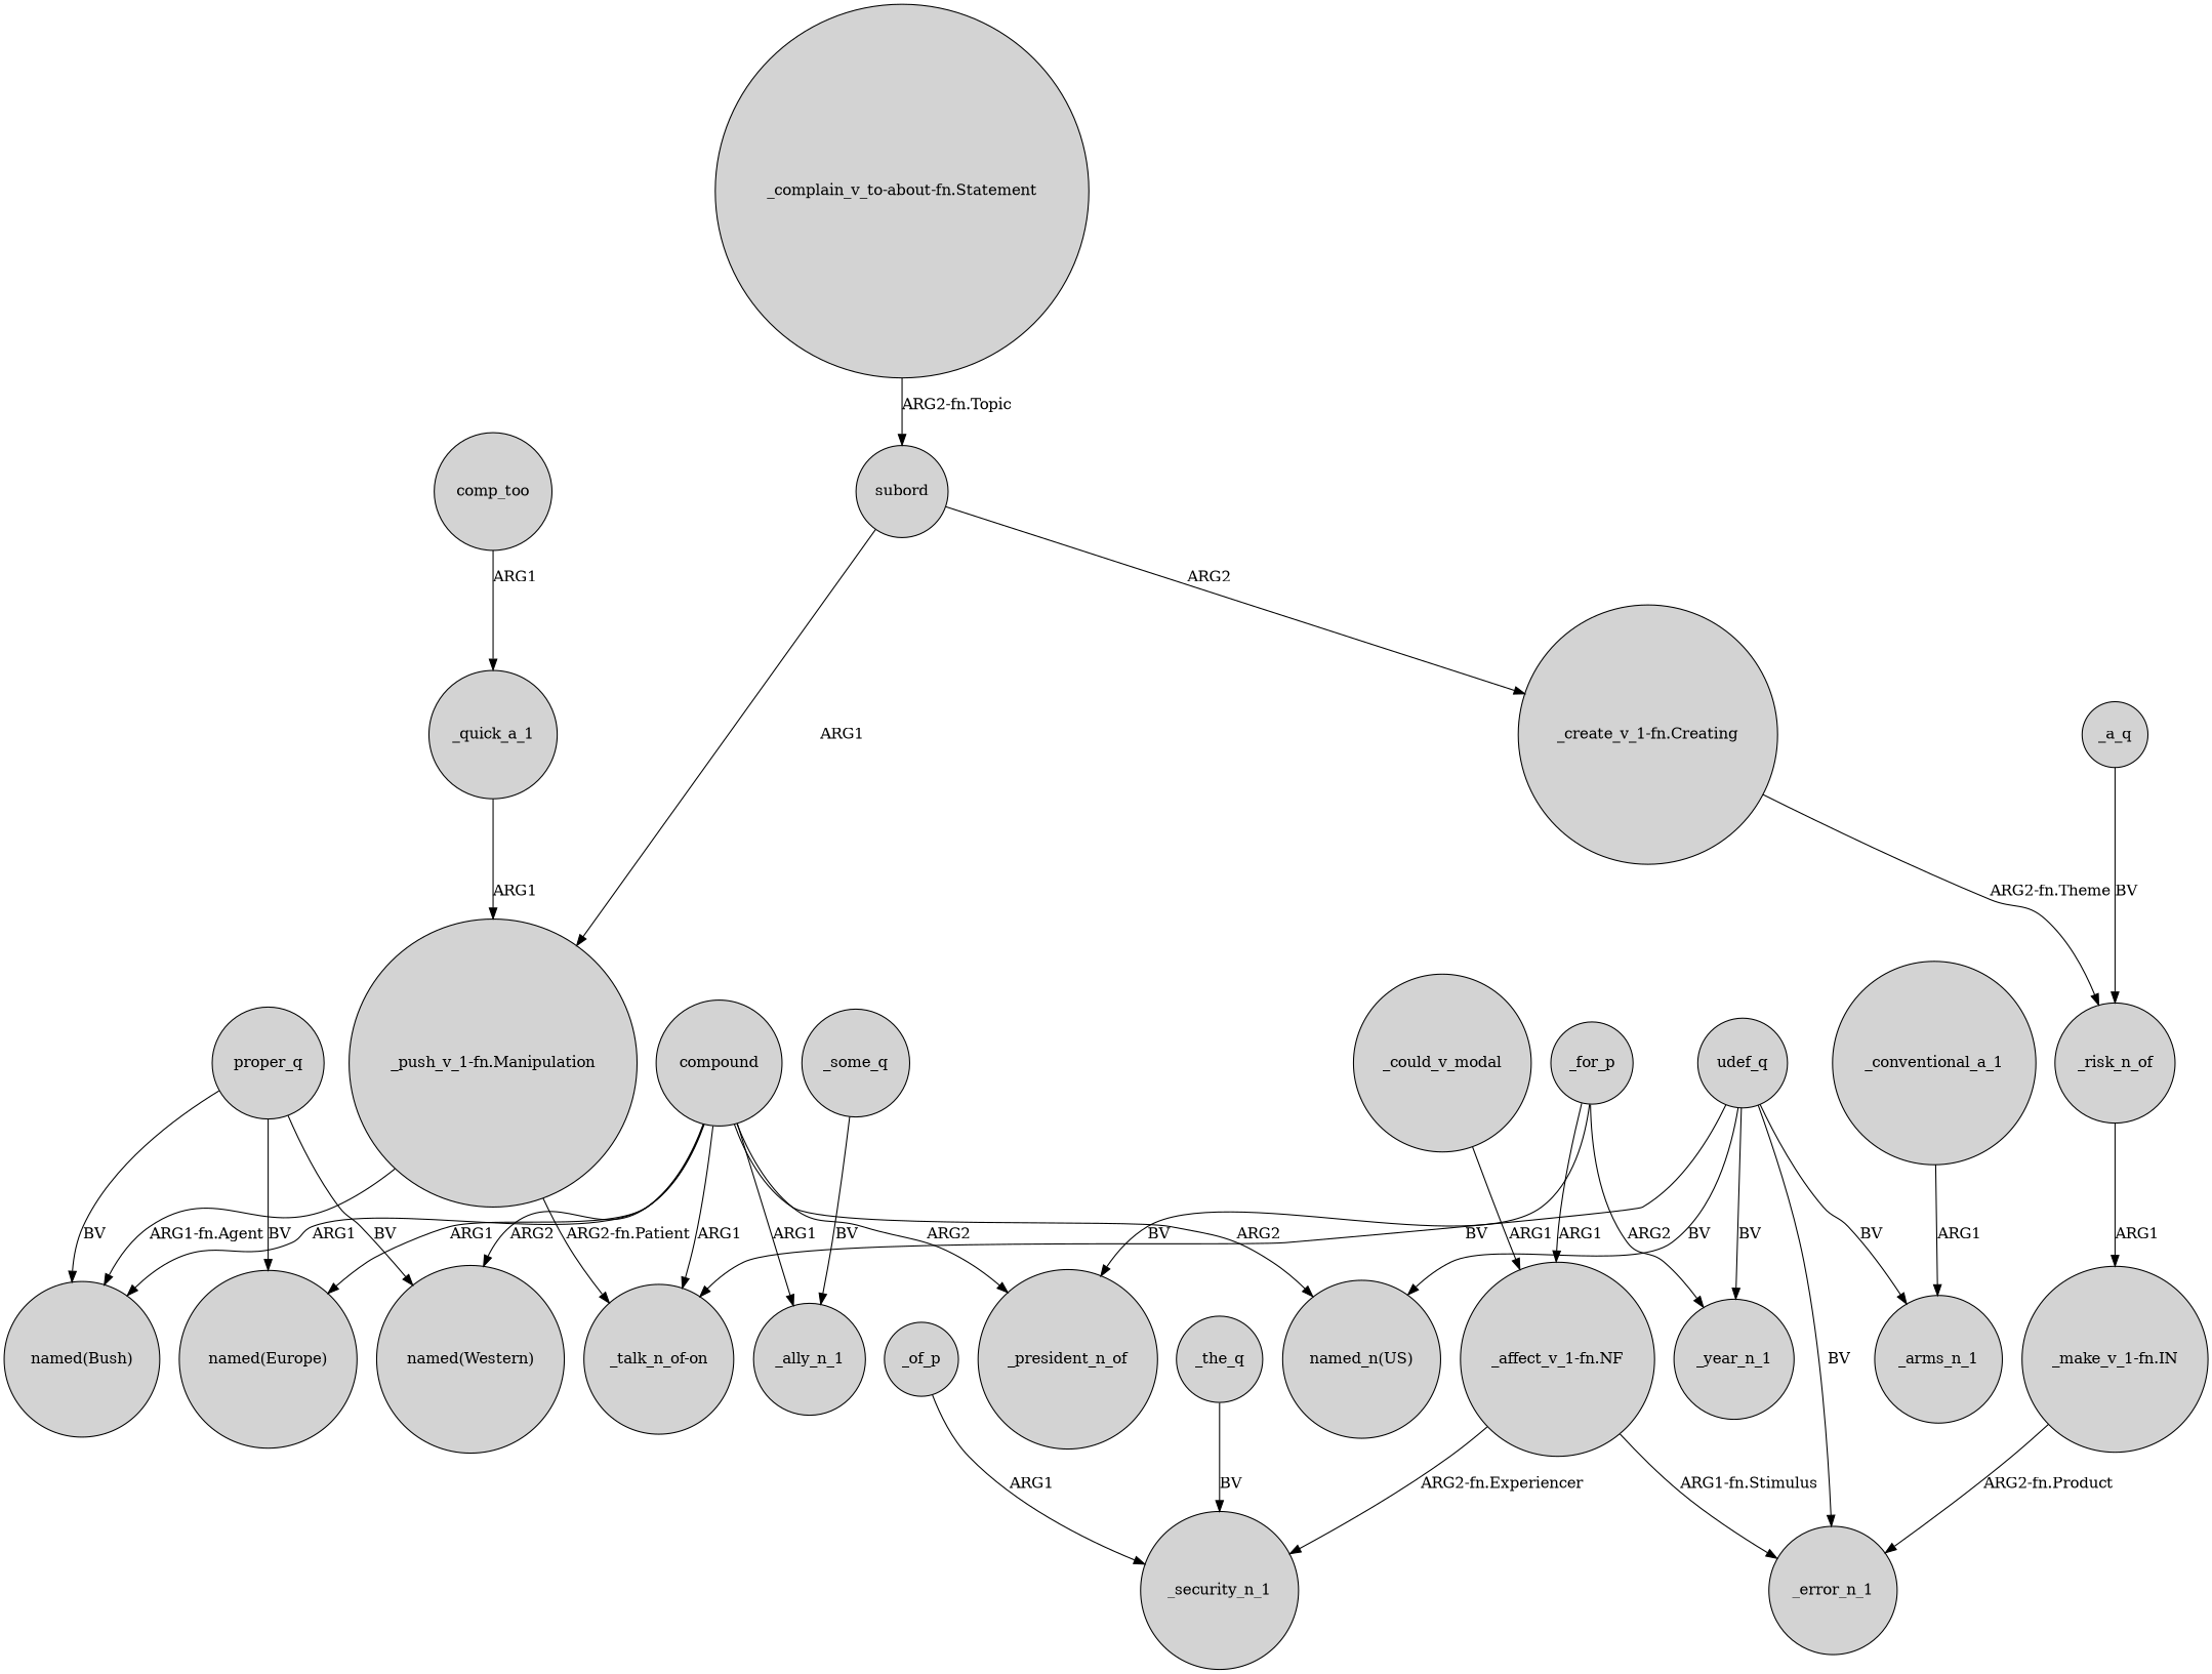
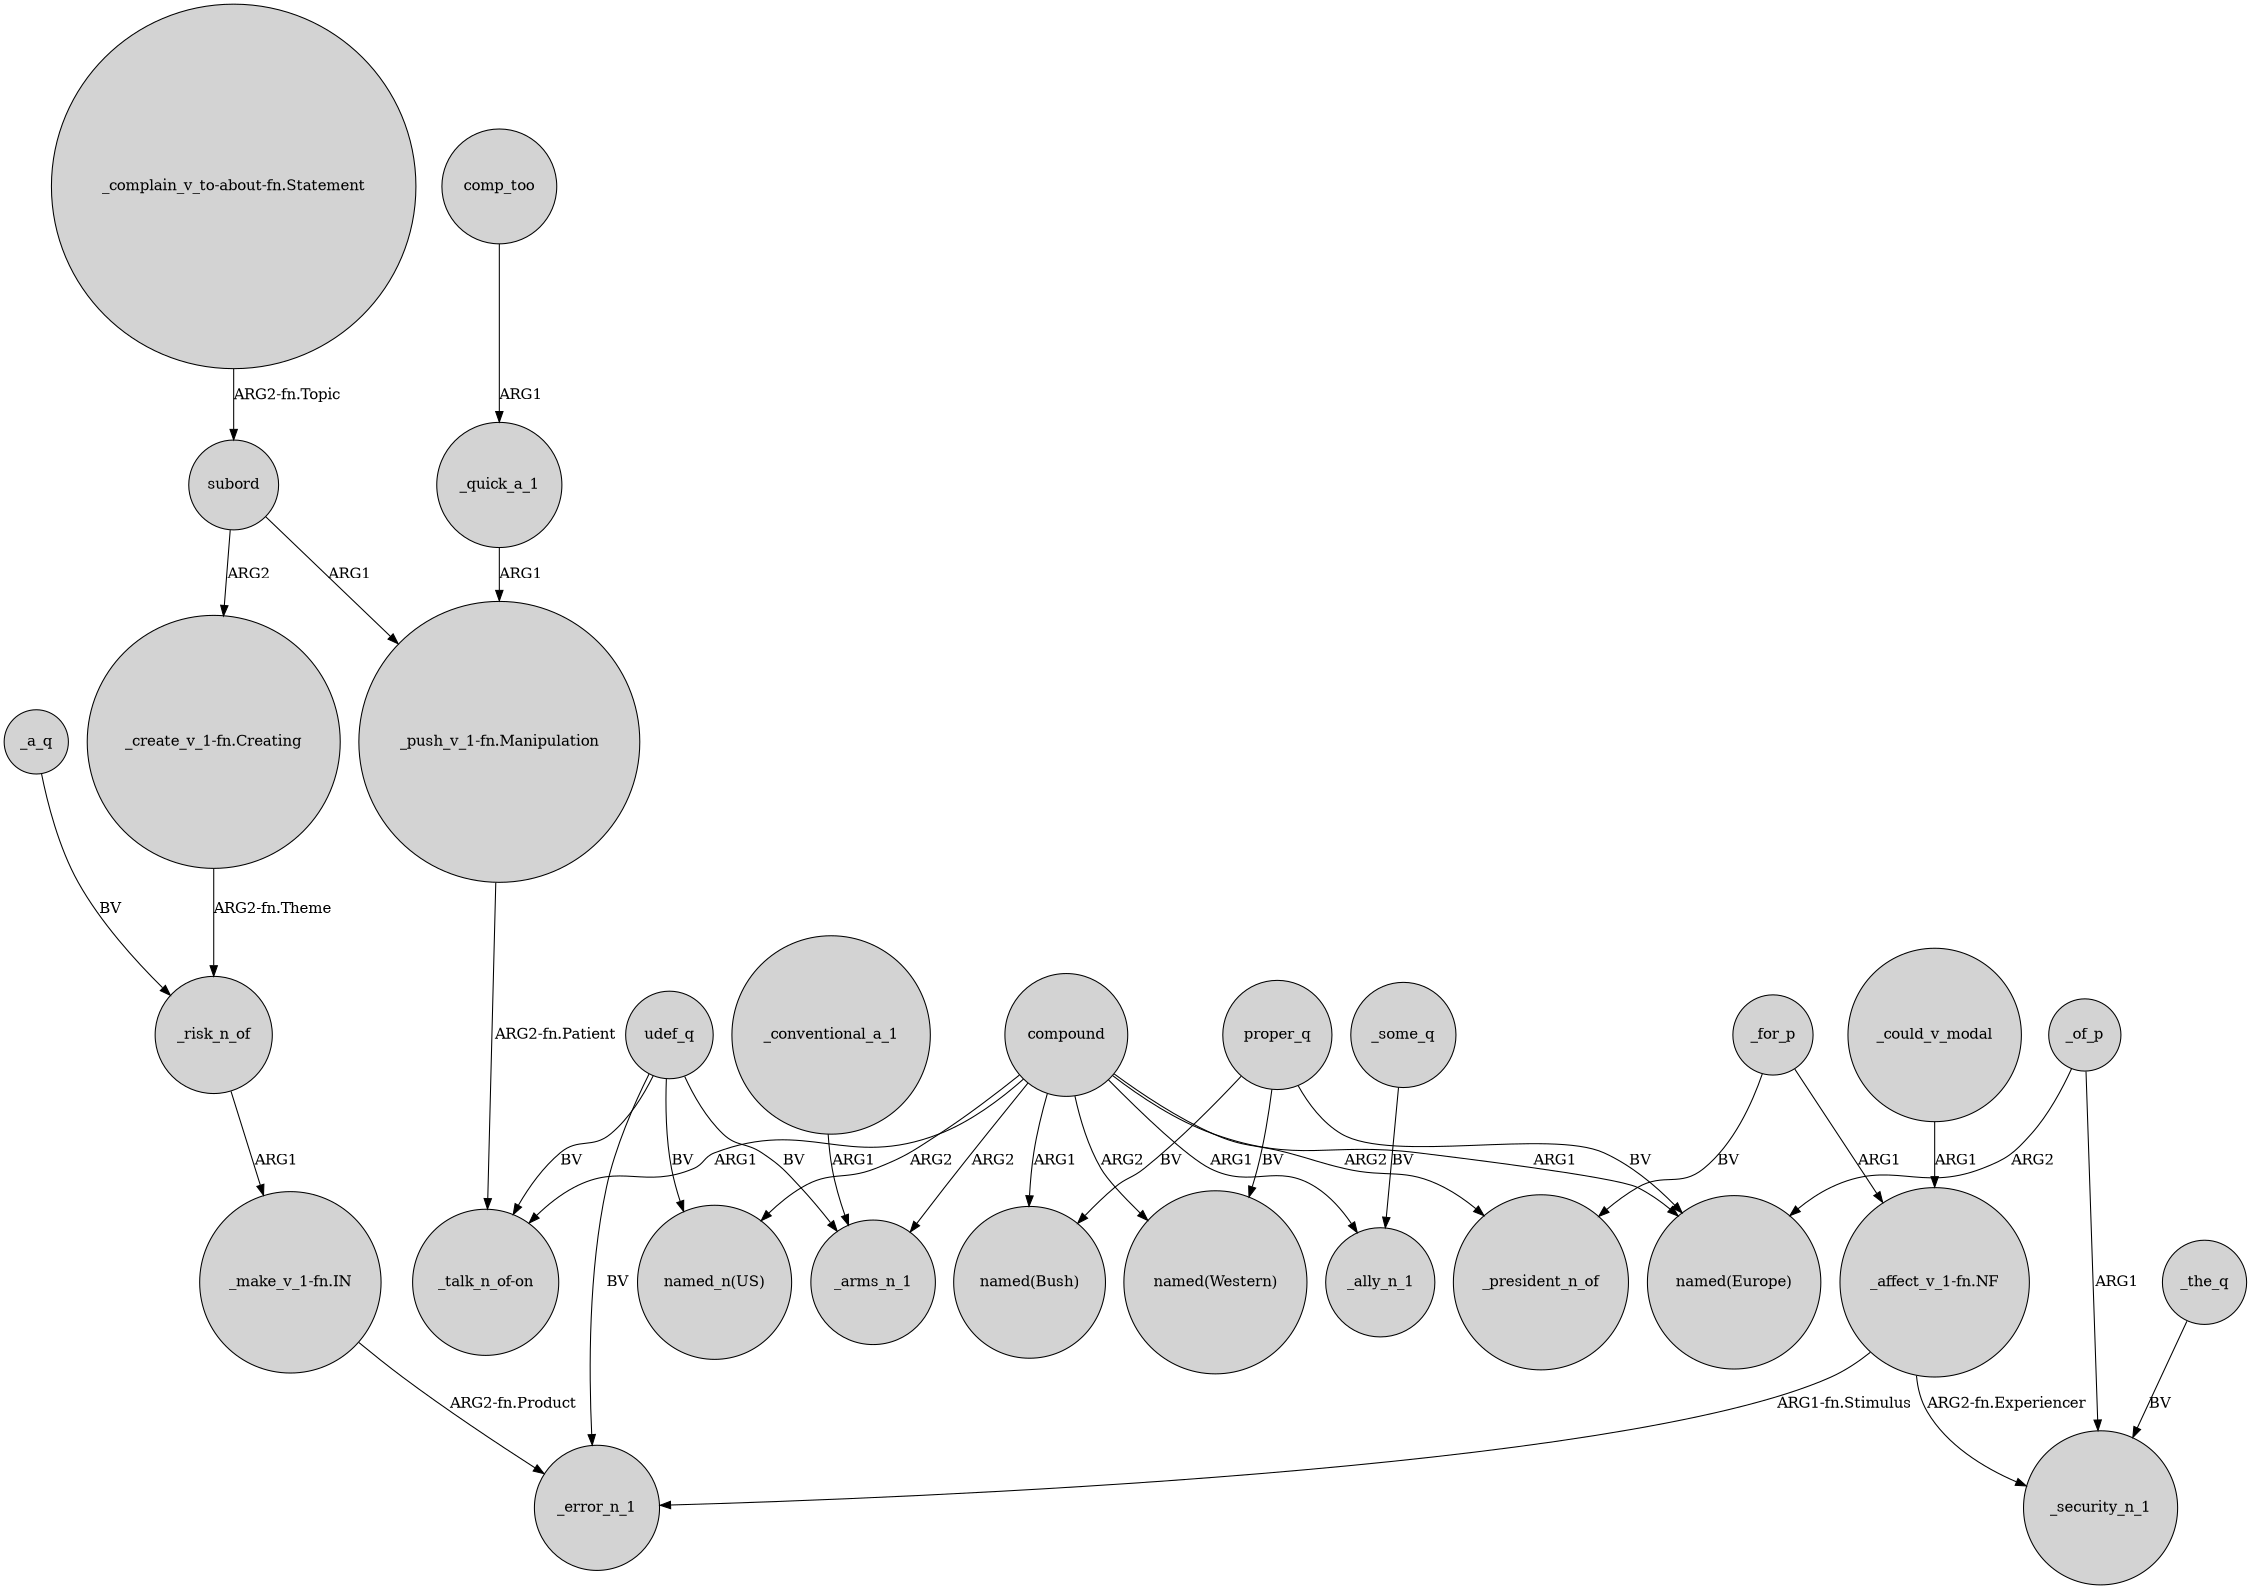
  digraph {
    node [shape=circle style=filled]
    udef_q
    "named_n(US)"
-   _year_n_1
    "_talk_n_of-on"
    _arms_n_1
    _error_n_1
    _of_p
    "named(Europe)"
    _security_n_1
    compound
    _president_n_of
    _ally_n_1
    "named(Bush)"
    "named(Western)"
    _quick_a_1
    "_push_v_1-fn.Manipulation"
    "_make_v_1-fn.IN"
    _for_p
    "_affect_v_1-fn.NF"
    _some_q
    _could_v_modal
    subord
    "_create_v_1-fn.Creating"
    _risk_n_of
    "_complain_v_to-about-fn.Statement"
    _a_q
    comp_too
    _the_q
    proper_q
    _conventional_a_1
    udef_q -> "named_n(US)" [label=BV]
-   udef_q -> _year_n_1 [label=BV]
    udef_q -> "_talk_n_of-on" [label=BV]
    udef_q -> _arms_n_1 [label=BV]
    udef_q -> _error_n_1 [label=BV]
+   _of_p -> "named(Europe)" [label=ARG2]
    _of_p -> _security_n_1 [label=ARG1]
    compound -> "named_n(US)" [label=ARG2]
    compound -> "_talk_n_of-on" [label=ARG1]
+   compound -> _arms_n_1 [label=ARG2]
    compound -> "named(Europe)" [label=ARG1]
    compound -> _president_n_of [label=ARG2]
    compound -> _ally_n_1 [label=ARG1]
    compound -> "named(Bush)" [label=ARG1]
    compound -> "named(Western)" [label=ARG2]
    _quick_a_1 -> "_push_v_1-fn.Manipulation" [label=ARG1]
    "_push_v_1-fn.Manipulation" -> "_talk_n_of-on" [label="ARG2-fn.Patient"]
-   "_push_v_1-fn.Manipulation" -> "named(Bush)" [label="ARG1-fn.Agent"]
    "_make_v_1-fn.IN" -> _error_n_1 [label="ARG2-fn.Product"]
-   _for_p -> _year_n_1 [label=ARG2]
    _for_p -> _president_n_of [label=BV]
    _for_p -> "_affect_v_1-fn.NF" [label=ARG1]
    "_affect_v_1-fn.NF" -> _error_n_1 [label="ARG1-fn.Stimulus"]
    "_affect_v_1-fn.NF" -> _security_n_1 [label="ARG2-fn.Experiencer"]
    _some_q -> _ally_n_1 [label=BV]
    _could_v_modal -> "_affect_v_1-fn.NF" [label=ARG1]
    subord -> "_push_v_1-fn.Manipulation" [label=ARG1]
    subord -> "_create_v_1-fn.Creating" [label=ARG2]
    "_create_v_1-fn.Creating" -> _risk_n_of [label="ARG2-fn.Theme"]
    _risk_n_of -> "_make_v_1-fn.IN" [label=ARG1]
    "_complain_v_to-about-fn.Statement" -> subord [label="ARG2-fn.Topic"]
    _a_q -> _risk_n_of [label=BV]
    comp_too -> _quick_a_1 [label=ARG1]
    _the_q -> _security_n_1 [label=BV]
    proper_q -> "named(Europe)" [label=BV]
    proper_q -> "named(Bush)" [label=BV]
    proper_q -> "named(Western)" [label=BV]
    _conventional_a_1 -> _arms_n_1 [label=ARG1]
  }
